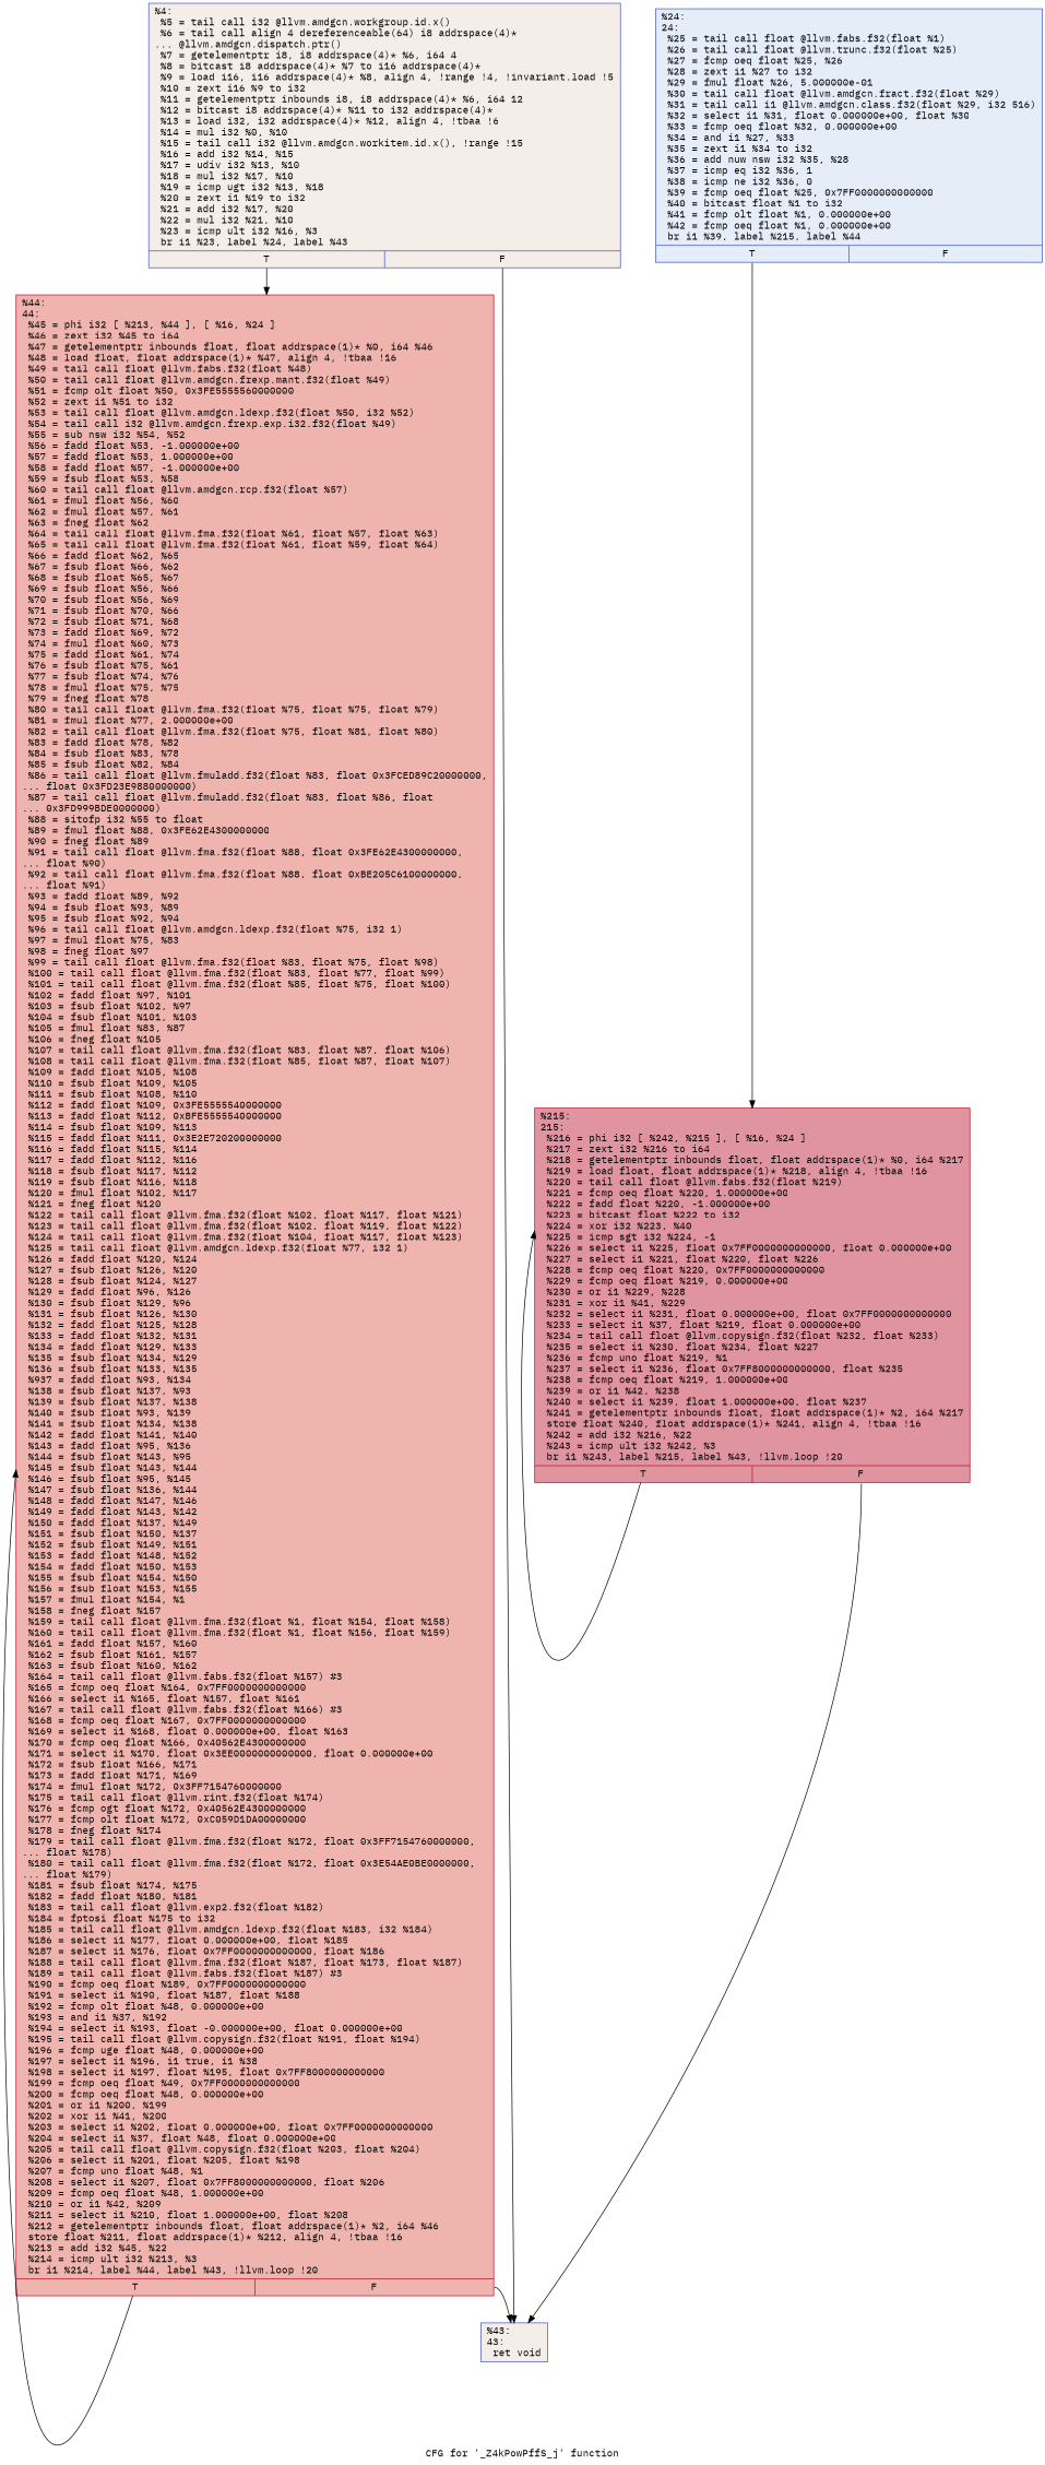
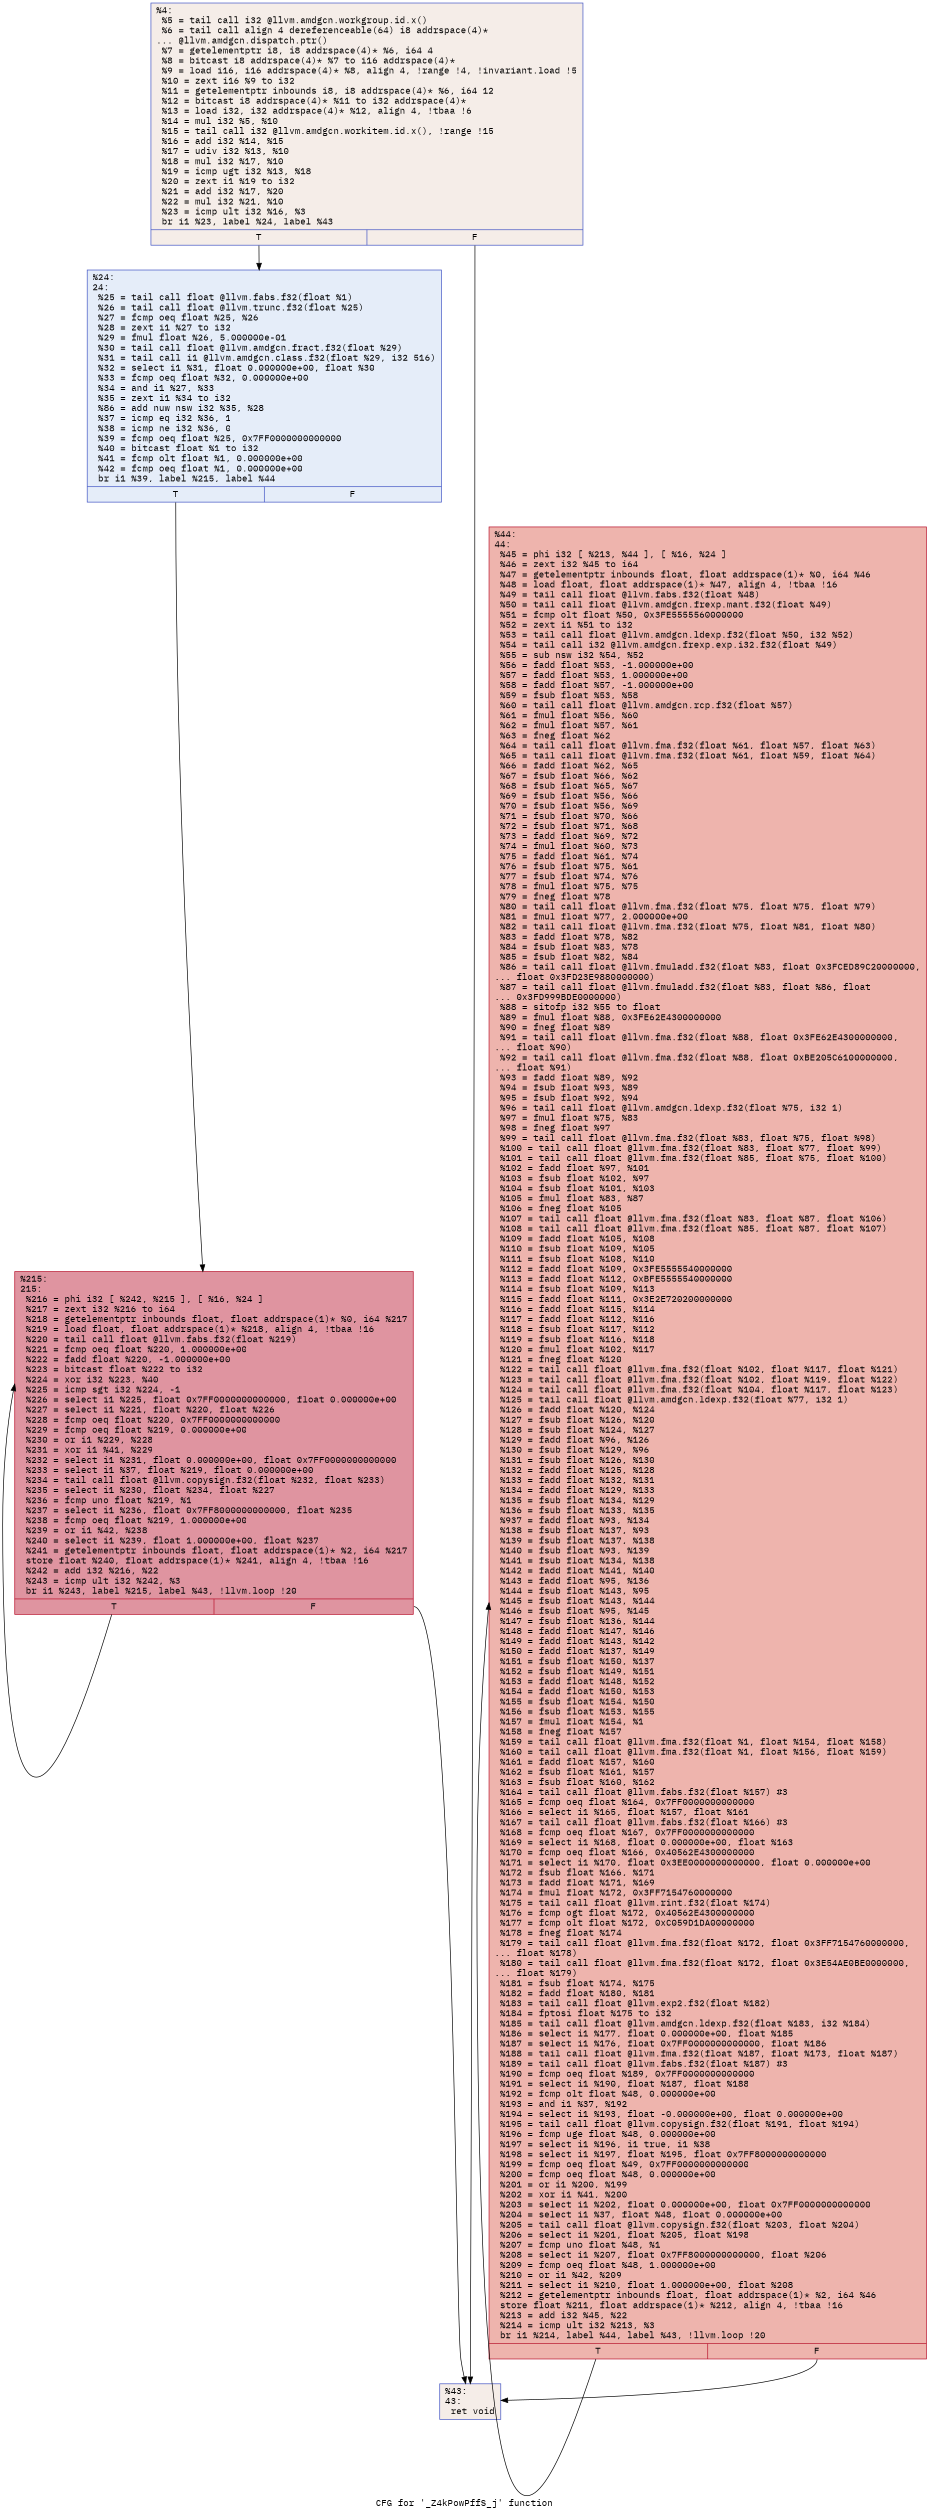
  digraph {
    fontname="IBM Plex Mono"
    label="CFG for '_Z4kPowPffS_j' function"
    node [color="#3d50c3ff" fillcolor="#e8d6cc70" fontname="IBM Plex Mono" shape=record style=filled]
    edge [fontname="IBM Plex Mono" tailport=s0]
-   n1 [label="{%4:\l  %5 = tail call i32 @llvm.amdgcn.workgroup.id.x()\l  %6 = tail call align 4 dereferenceable(64) i8 addrspace(4)*\l... @llvm.amdgcn.dispatch.ptr()\l  %7 = getelementptr i8, i8 addrspace(4)* %6, i64 4\l  %8 = bitcast i8 addrspace(4)* %7 to i16 addrspace(4)*\l  %9 = load i16, i16 addrspace(4)* %8, align 4, !range !4, !invariant.load !5\l  %10 = zext i16 %9 to i32\l  %11 = getelementptr inbounds i8, i8 addrspace(4)* %6, i64 12\l  %12 = bitcast i8 addrspace(4)* %11 to i32 addrspace(4)*\l  %13 = load i32, i32 addrspace(4)* %12, align 4, !tbaa !6\l  %14 = mul i32 %0, %10\l  %15 = tail call i32 @llvm.amdgcn.workitem.id.x(), !range !15\l  %16 = add i32 %14, %15\l  %17 = udiv i32 %13, %10\l  %18 = mul i32 %17, %10\l  %19 = icmp ugt i32 %13, %18\l  %20 = zext i1 %19 to i32\l  %21 = add i32 %17, %20\l  %22 = mul i32 %21, %10\l  %23 = icmp ult i32 %16, %3\l  br i1 %23, label %24, label %43\l|{<s0>T|<s1>F}}"]
-   n2 [fillcolor="#c5d6f270" label="{%24:\l24:                                               \l  %25 = tail call float @llvm.fabs.f32(float %1)\l  %26 = tail call float @llvm.trunc.f32(float %25)\l  %27 = fcmp oeq float %25, %26\l  %28 = zext i1 %27 to i32\l  %29 = fmul float %26, 5.000000e-01\l  %30 = tail call float @llvm.amdgcn.fract.f32(float %29)\l  %31 = tail call i1 @llvm.amdgcn.class.f32(float %29, i32 516)\l  %32 = select i1 %31, float 0.000000e+00, float %30\l  %33 = fcmp oeq float %32, 0.000000e+00\l  %34 = and i1 %27, %33\l  %35 = zext i1 %34 to i32\l  %36 = add nuw nsw i32 %35, %28\l  %37 = icmp eq i32 %36, 1\l  %38 = icmp ne i32 %36, 0\l  %39 = fcmp oeq float %25, 0x7FF0000000000000\l  %40 = bitcast float %1 to i32\l  %41 = fcmp olt float %1, 0.000000e+00\l  %42 = fcmp oeq float %1, 0.000000e+00\l  br i1 %39, label %215, label %44\l|{<s0>T|<s1>F}}"]
+   n1 [label="{%4:\l  %5 = tail call i32 @llvm.amdgcn.workgroup.id.x()\l  %6 = tail call align 4 dereferenceable(64) i8 addrspace(4)*\l... @llvm.amdgcn.dispatch.ptr()\l  %7 = getelementptr i8, i8 addrspace(4)* %6, i64 4\l  %8 = bitcast i8 addrspace(4)* %7 to i16 addrspace(4)*\l  %9 = load i16, i16 addrspace(4)* %8, align 4, !range !4, !invariant.load !5\l  %10 = zext i16 %9 to i32\l  %11 = getelementptr inbounds i8, i8 addrspace(4)* %6, i64 12\l  %12 = bitcast i8 addrspace(4)* %11 to i32 addrspace(4)*\l  %13 = load i32, i32 addrspace(4)* %12, align 4, !tbaa !6\l  %14 = mul i32 %5, %10\l  %15 = tail call i32 @llvm.amdgcn.workitem.id.x(), !range !15\l  %16 = add i32 %14, %15\l  %17 = udiv i32 %13, %10\l  %18 = mul i32 %17, %10\l  %19 = icmp ugt i32 %13, %18\l  %20 = zext i1 %19 to i32\l  %21 = add i32 %17, %20\l  %22 = mul i32 %21, %10\l  %23 = icmp ult i32 %16, %3\l  br i1 %23, label %24, label %43\l|{<s0>T|<s1>F}}"]
+   n2 [fillcolor="#c5d6f270" label="{%24:\l24:                                               \l  %25 = tail call float @llvm.fabs.f32(float %1)\l  %26 = tail call float @llvm.trunc.f32(float %25)\l  %27 = fcmp oeq float %25, %26\l  %28 = zext i1 %27 to i32\l  %29 = fmul float %26, 5.000000e-01\l  %30 = tail call float @llvm.amdgcn.fract.f32(float %29)\l  %31 = tail call i1 @llvm.amdgcn.class.f32(float %29, i32 516)\l  %32 = select i1 %31, float 0.000000e+00, float %30\l  %33 = fcmp oeq float %32, 0.000000e+00\l  %34 = and i1 %27, %33\l  %35 = zext i1 %34 to i32\l  %86 = add nuw nsw i32 %35, %28\l  %37 = icmp eq i32 %36, 1\l  %38 = icmp ne i32 %36, 0\l  %39 = fcmp oeq float %25, 0x7FF0000000000000\l  %40 = bitcast float %1 to i32\l  %41 = fcmp olt float %1, 0.000000e+00\l  %42 = fcmp oeq float %1, 0.000000e+00\l  br i1 %39, label %215, label %44\l|{<s0>T|<s1>F}}"]
    n3 [label="{%43:\l43:                                               \l  ret void\l}"]
    n4 [color="#b70d28ff" fillcolor="#b70d2870" label="{%215:\l215:                                              \l  %216 = phi i32 [ %242, %215 ], [ %16, %24 ]\l  %217 = zext i32 %216 to i64\l  %218 = getelementptr inbounds float, float addrspace(1)* %0, i64 %217\l  %219 = load float, float addrspace(1)* %218, align 4, !tbaa !16\l  %220 = tail call float @llvm.fabs.f32(float %219)\l  %221 = fcmp oeq float %220, 1.000000e+00\l  %222 = fadd float %220, -1.000000e+00\l  %223 = bitcast float %222 to i32\l  %224 = xor i32 %223, %40\l  %225 = icmp sgt i32 %224, -1\l  %226 = select i1 %225, float 0x7FF0000000000000, float 0.000000e+00\l  %227 = select i1 %221, float %220, float %226\l  %228 = fcmp oeq float %220, 0x7FF0000000000000\l  %229 = fcmp oeq float %219, 0.000000e+00\l  %230 = or i1 %229, %228\l  %231 = xor i1 %41, %229\l  %232 = select i1 %231, float 0.000000e+00, float 0x7FF0000000000000\l  %233 = select i1 %37, float %219, float 0.000000e+00\l  %234 = tail call float @llvm.copysign.f32(float %232, float %233)\l  %235 = select i1 %230, float %234, float %227\l  %236 = fcmp uno float %219, %1\l  %237 = select i1 %236, float 0x7FF8000000000000, float %235\l  %238 = fcmp oeq float %219, 1.000000e+00\l  %239 = or i1 %42, %238\l  %240 = select i1 %239, float 1.000000e+00, float %237\l  %241 = getelementptr inbounds float, float addrspace(1)* %2, i64 %217\l  store float %240, float addrspace(1)* %241, align 4, !tbaa !16\l  %242 = add i32 %216, %22\l  %243 = icmp ult i32 %242, %3\l  br i1 %243, label %215, label %43, !llvm.loop !20\l|{<s0>T|<s1>F}}"]
    n5 [color="#b70d28ff" fillcolor="#d8564670" label="{%44:\l44:                                               \l  %45 = phi i32 [ %213, %44 ], [ %16, %24 ]\l  %46 = zext i32 %45 to i64\l  %47 = getelementptr inbounds float, float addrspace(1)* %0, i64 %46\l  %48 = load float, float addrspace(1)* %47, align 4, !tbaa !16\l  %49 = tail call float @llvm.fabs.f32(float %48)\l  %50 = tail call float @llvm.amdgcn.frexp.mant.f32(float %49)\l  %51 = fcmp olt float %50, 0x3FE5555560000000\l  %52 = zext i1 %51 to i32\l  %53 = tail call float @llvm.amdgcn.ldexp.f32(float %50, i32 %52)\l  %54 = tail call i32 @llvm.amdgcn.frexp.exp.i32.f32(float %49)\l  %55 = sub nsw i32 %54, %52\l  %56 = fadd float %53, -1.000000e+00\l  %57 = fadd float %53, 1.000000e+00\l  %58 = fadd float %57, -1.000000e+00\l  %59 = fsub float %53, %58\l  %60 = tail call float @llvm.amdgcn.rcp.f32(float %57)\l  %61 = fmul float %56, %60\l  %62 = fmul float %57, %61\l  %63 = fneg float %62\l  %64 = tail call float @llvm.fma.f32(float %61, float %57, float %63)\l  %65 = tail call float @llvm.fma.f32(float %61, float %59, float %64)\l  %66 = fadd float %62, %65\l  %67 = fsub float %66, %62\l  %68 = fsub float %65, %67\l  %69 = fsub float %56, %66\l  %70 = fsub float %56, %69\l  %71 = fsub float %70, %66\l  %72 = fsub float %71, %68\l  %73 = fadd float %69, %72\l  %74 = fmul float %60, %73\l  %75 = fadd float %61, %74\l  %76 = fsub float %75, %61\l  %77 = fsub float %74, %76\l  %78 = fmul float %75, %75\l  %79 = fneg float %78\l  %80 = tail call float @llvm.fma.f32(float %75, float %75, float %79)\l  %81 = fmul float %77, 2.000000e+00\l  %82 = tail call float @llvm.fma.f32(float %75, float %81, float %80)\l  %83 = fadd float %78, %82\l  %84 = fsub float %83, %78\l  %85 = fsub float %82, %84\l  %86 = tail call float @llvm.fmuladd.f32(float %83, float 0x3FCED89C20000000,\l... float 0x3FD23E9880000000)\l  %87 = tail call float @llvm.fmuladd.f32(float %83, float %86, float\l... 0x3FD999BDE0000000)\l  %88 = sitofp i32 %55 to float\l  %89 = fmul float %88, 0x3FE62E4300000000\l  %90 = fneg float %89\l  %91 = tail call float @llvm.fma.f32(float %88, float 0x3FE62E4300000000,\l... float %90)\l  %92 = tail call float @llvm.fma.f32(float %88, float 0xBE205C6100000000,\l... float %91)\l  %93 = fadd float %89, %92\l  %94 = fsub float %93, %89\l  %95 = fsub float %92, %94\l  %96 = tail call float @llvm.amdgcn.ldexp.f32(float %75, i32 1)\l  %97 = fmul float %75, %83\l  %98 = fneg float %97\l  %99 = tail call float @llvm.fma.f32(float %83, float %75, float %98)\l  %100 = tail call float @llvm.fma.f32(float %83, float %77, float %99)\l  %101 = tail call float @llvm.fma.f32(float %85, float %75, float %100)\l  %102 = fadd float %97, %101\l  %103 = fsub float %102, %97\l  %104 = fsub float %101, %103\l  %105 = fmul float %83, %87\l  %106 = fneg float %105\l  %107 = tail call float @llvm.fma.f32(float %83, float %87, float %106)\l  %108 = tail call float @llvm.fma.f32(float %85, float %87, float %107)\l  %109 = fadd float %105, %108\l  %110 = fsub float %109, %105\l  %111 = fsub float %108, %110\l  %112 = fadd float %109, 0x3FE5555540000000\l  %113 = fadd float %112, 0xBFE5555540000000\l  %114 = fsub float %109, %113\l  %115 = fadd float %111, 0x3E2E720200000000\l  %116 = fadd float %115, %114\l  %117 = fadd float %112, %116\l  %118 = fsub float %117, %112\l  %119 = fsub float %116, %118\l  %120 = fmul float %102, %117\l  %121 = fneg float %120\l  %122 = tail call float @llvm.fma.f32(float %102, float %117, float %121)\l  %123 = tail call float @llvm.fma.f32(float %102, float %119, float %122)\l  %124 = tail call float @llvm.fma.f32(float %104, float %117, float %123)\l  %125 = tail call float @llvm.amdgcn.ldexp.f32(float %77, i32 1)\l  %126 = fadd float %120, %124\l  %127 = fsub float %126, %120\l  %128 = fsub float %124, %127\l  %129 = fadd float %96, %126\l  %130 = fsub float %129, %96\l  %131 = fsub float %126, %130\l  %132 = fadd float %125, %128\l  %133 = fadd float %132, %131\l  %134 = fadd float %129, %133\l  %135 = fsub float %134, %129\l  %136 = fsub float %133, %135\l  %937 = fadd float %93, %134\l  %138 = fsub float %137, %93\l  %139 = fsub float %137, %138\l  %140 = fsub float %93, %139\l  %141 = fsub float %134, %138\l  %142 = fadd float %141, %140\l  %143 = fadd float %95, %136\l  %144 = fsub float %143, %95\l  %145 = fsub float %143, %144\l  %146 = fsub float %95, %145\l  %147 = fsub float %136, %144\l  %148 = fadd float %147, %146\l  %149 = fadd float %143, %142\l  %150 = fadd float %137, %149\l  %151 = fsub float %150, %137\l  %152 = fsub float %149, %151\l  %153 = fadd float %148, %152\l  %154 = fadd float %150, %153\l  %155 = fsub float %154, %150\l  %156 = fsub float %153, %155\l  %157 = fmul float %154, %1\l  %158 = fneg float %157\l  %159 = tail call float @llvm.fma.f32(float %1, float %154, float %158)\l  %160 = tail call float @llvm.fma.f32(float %1, float %156, float %159)\l  %161 = fadd float %157, %160\l  %162 = fsub float %161, %157\l  %163 = fsub float %160, %162\l  %164 = tail call float @llvm.fabs.f32(float %157) #3\l  %165 = fcmp oeq float %164, 0x7FF0000000000000\l  %166 = select i1 %165, float %157, float %161\l  %167 = tail call float @llvm.fabs.f32(float %166) #3\l  %168 = fcmp oeq float %167, 0x7FF0000000000000\l  %169 = select i1 %168, float 0.000000e+00, float %163\l  %170 = fcmp oeq float %166, 0x40562E4300000000\l  %171 = select i1 %170, float 0x3EE0000000000000, float 0.000000e+00\l  %172 = fsub float %166, %171\l  %173 = fadd float %171, %169\l  %174 = fmul float %172, 0x3FF7154760000000\l  %175 = tail call float @llvm.rint.f32(float %174)\l  %176 = fcmp ogt float %172, 0x40562E4300000000\l  %177 = fcmp olt float %172, 0xC059D1DA00000000\l  %178 = fneg float %174\l  %179 = tail call float @llvm.fma.f32(float %172, float 0x3FF7154760000000,\l... float %178)\l  %180 = tail call float @llvm.fma.f32(float %172, float 0x3E54AE0BE0000000,\l... float %179)\l  %181 = fsub float %174, %175\l  %182 = fadd float %180, %181\l  %183 = tail call float @llvm.exp2.f32(float %182)\l  %184 = fptosi float %175 to i32\l  %185 = tail call float @llvm.amdgcn.ldexp.f32(float %183, i32 %184)\l  %186 = select i1 %177, float 0.000000e+00, float %185\l  %187 = select i1 %176, float 0x7FF0000000000000, float %186\l  %188 = tail call float @llvm.fma.f32(float %187, float %173, float %187)\l  %189 = tail call float @llvm.fabs.f32(float %187) #3\l  %190 = fcmp oeq float %189, 0x7FF0000000000000\l  %191 = select i1 %190, float %187, float %188\l  %192 = fcmp olt float %48, 0.000000e+00\l  %193 = and i1 %37, %192\l  %194 = select i1 %193, float -0.000000e+00, float 0.000000e+00\l  %195 = tail call float @llvm.copysign.f32(float %191, float %194)\l  %196 = fcmp uge float %48, 0.000000e+00\l  %197 = select i1 %196, i1 true, i1 %38\l  %198 = select i1 %197, float %195, float 0x7FF8000000000000\l  %199 = fcmp oeq float %49, 0x7FF0000000000000\l  %200 = fcmp oeq float %48, 0.000000e+00\l  %201 = or i1 %200, %199\l  %202 = xor i1 %41, %200\l  %203 = select i1 %202, float 0.000000e+00, float 0x7FF0000000000000\l  %204 = select i1 %37, float %48, float 0.000000e+00\l  %205 = tail call float @llvm.copysign.f32(float %203, float %204)\l  %206 = select i1 %201, float %205, float %198\l  %207 = fcmp uno float %48, %1\l  %208 = select i1 %207, float 0x7FF8000000000000, float %206\l  %209 = fcmp oeq float %48, 1.000000e+00\l  %210 = or i1 %42, %209\l  %211 = select i1 %210, float 1.000000e+00, float %208\l  %212 = getelementptr inbounds float, float addrspace(1)* %2, i64 %46\l  store float %211, float addrspace(1)* %212, align 4, !tbaa !16\l  %213 = add i32 %45, %22\l  %214 = icmp ult i32 %213, %3\l  br i1 %214, label %44, label %43, !llvm.loop !20\l|{<s0>T|<s1>F}}"]
-   n1 -> n5
+   n1 -> n2
    n1 -> n3 [tailport=s1]
    n2 -> n4
    n4 -> n3 [tailport=s1]
    n4 -> n4
    n5 -> n3 [tailport=s1]
    n5 -> n5
  }
